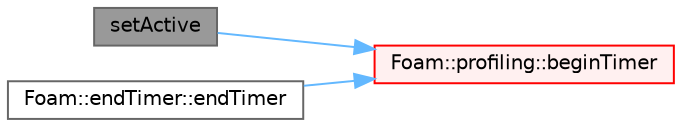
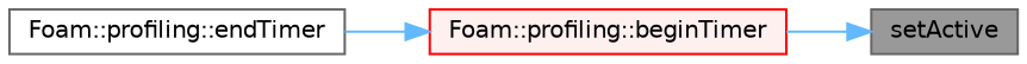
  digraph {
    rankdir=RL
    node [fontname=Helvetica fontsize=10 shape=box style=filled]
    edge [color=steelblue1 dir=back fontname=Helvetica fontsize=10 labelfontname=Helvetica labelfontsize=10 style=solid]
    n1 [color=gray40 fillcolor=grey60 fontcolor=black height=0.2 label=setActive width=0.4]
    n2 [color=red fillcolor="#FFF0F0" height=0.2 label="Foam::profiling::beginTimer" width=0.4]
-   n3 [color=grey40 fillcolor=white height=0.2 label="Foam::endTimer::endTimer" width=0.4]
-   n2 -> n1
+   n3 [color=grey40 fillcolor=white height=0.2 label="Foam::profiling::endTimer" width=0.4]
+   n1 -> n2
    n2 -> n3
  }
